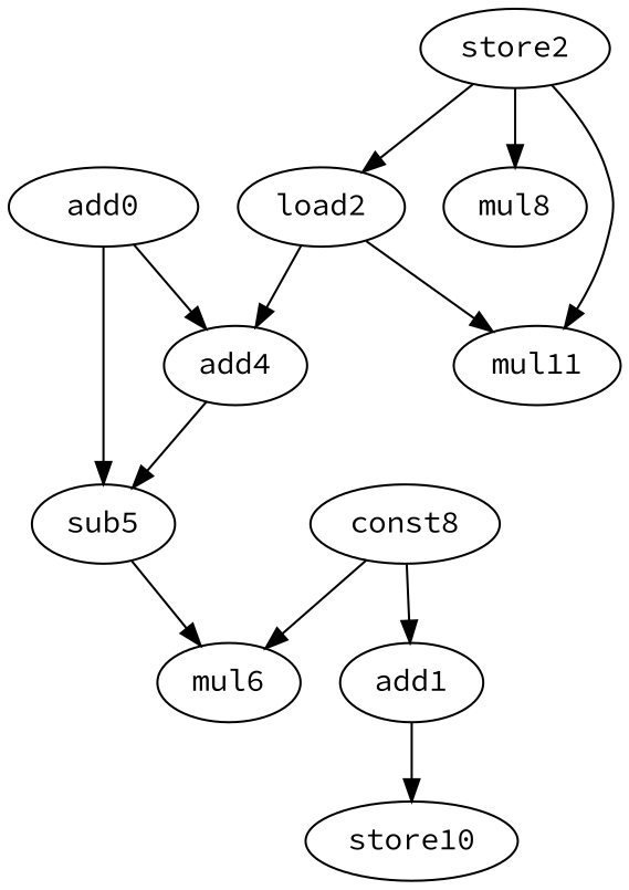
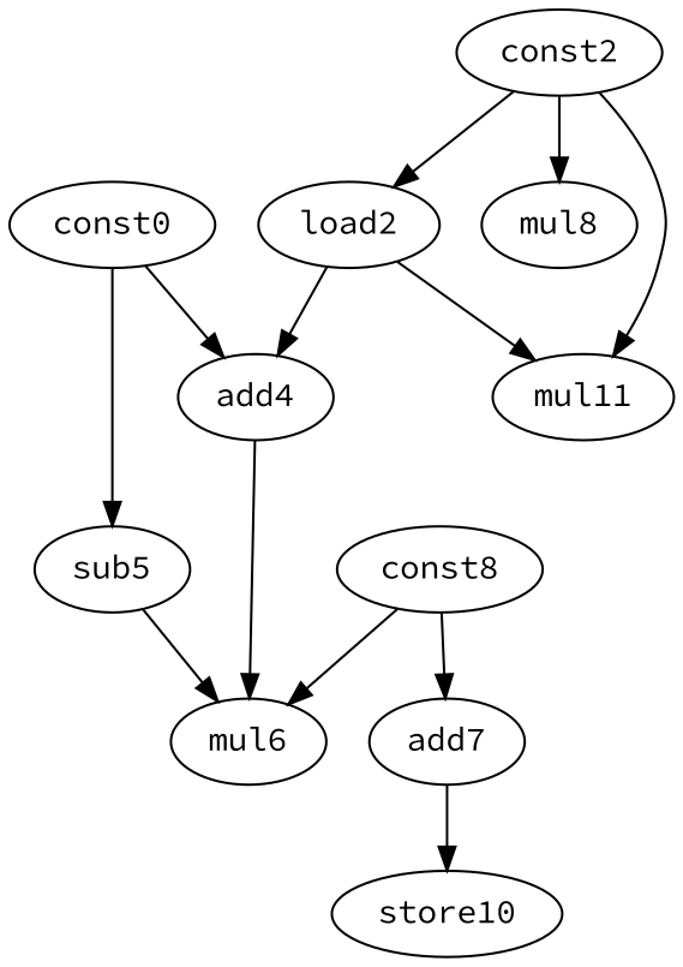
  digraph {
    fontname="Source Code Pro"
    node [fontname="Source Code Pro" opcode=const]
    edge [fontname="Source Code Pro" operand=0]
    add4 [opcode=add]
-   const0 [label=add0]
+   const0
    sub5 [opcode=sub]
    mul6 [opcode=mul]
    n5 [label=const8]
-   add7 [opcode=add label=add1]
+   add7 [opcode=add]
    store10 [opcode=store]
    n8 [label=load2 opcode=load]
-   const2 [label=store2]
+   const2
    mul8 [opcode=mul]
    mul11 [opcode=mul]
-   add4 -> sub5 [operand=1]
+   add4 -> mul6 [operand=1]
    const0 -> add4
    const0 -> sub5
    sub5 -> mul6 [operand=1]
    n5 -> mul6
    n5 -> add7
    add7 -> store10
    n8 -> add4 [operand=1]
    n8 -> mul11 [operand=1]
    const2 -> n8
    const2 -> mul8
    const2 -> mul11
  }
